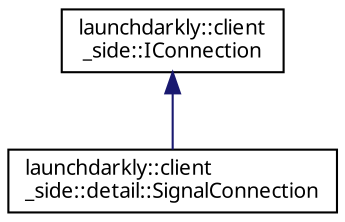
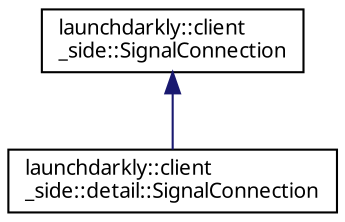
  digraph {
    rankdir=TB
    fontname="Noto Sans"
    node [color=black fillcolor=white fontname="Noto Sans" fontsize=10 shape=record style=filled]
-   n1 [height=0.2 label="launchdarkly::client\l_side::IConnection" width=0.4]
+   n1 [height=0.2 label="launchdarkly::client\l_side::SignalConnection" width=0.4]
    n2 [height=0.2 label="launchdarkly::client\l_side::detail::SignalConnection" width=0.4]
    n1 -> n2 [color=midnightblue dir=back fontname="Noto Sans" fontsize=10 labelfontname=Helvetica labelfontsize=10 style=solid]
  }
